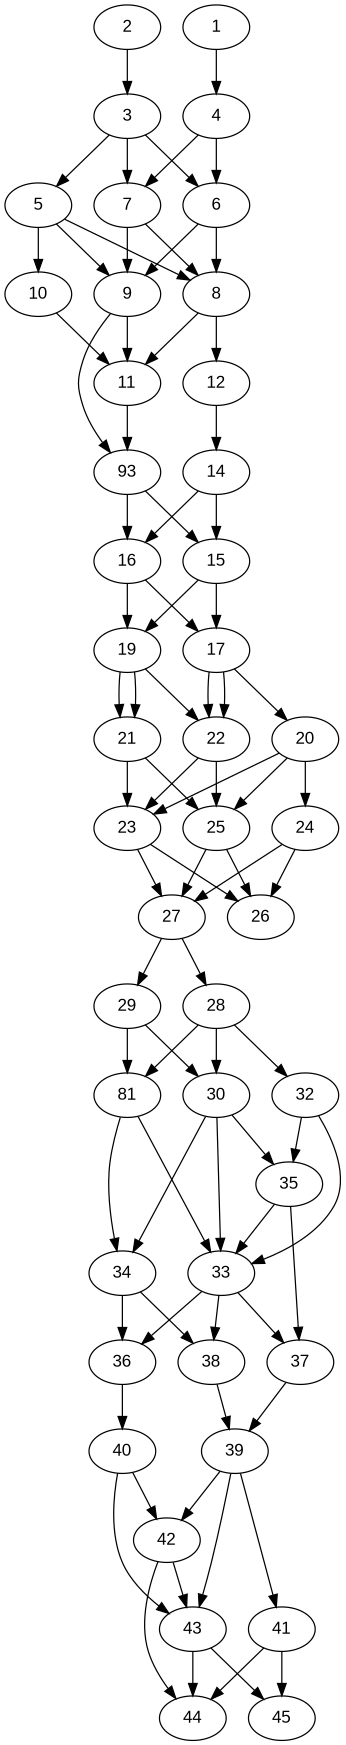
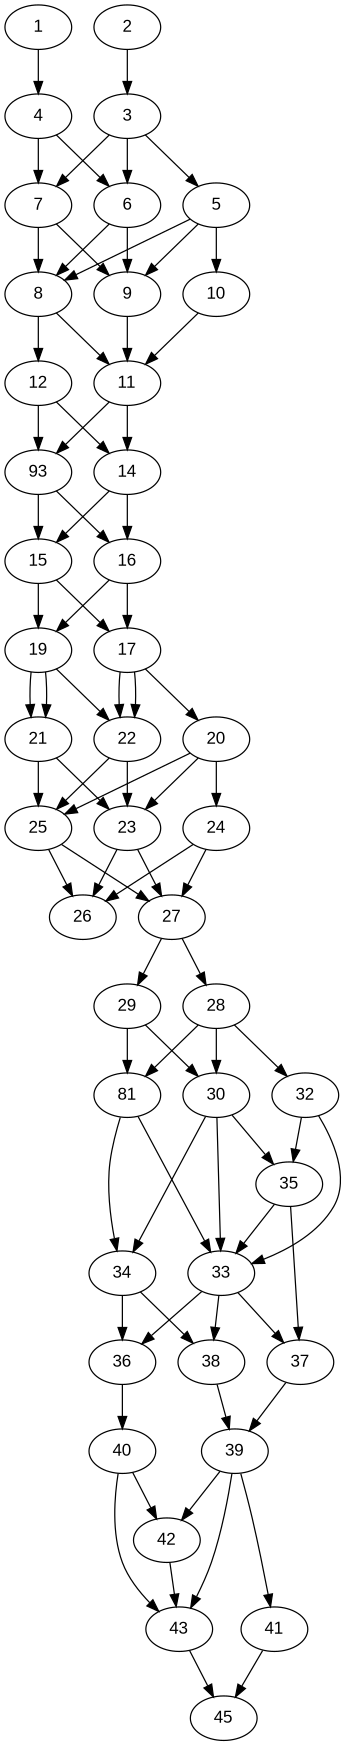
  digraph {
    fontname="Liberation Sans"
    node [alpha=0.18 fontname="Liberation Sans"]
    edge [fontname="Liberation Sans"]
    1 [alpha=0.13 expect_size=17586176]
    4 [alpha=0.17 expect_size=23538688]
    6 [alpha=0.06 expect_size=46907392]
    7 [alpha=0.06 expect_size=13826048]
    8 [alpha=0.11 expect_size=46562304]
    9 [alpha=0.05 expect_size=48886784]
    2 [alpha=0.01 expect_size=48922624]
    3 [alpha=0.12 expect_size=39447552]
    5 [alpha=0.05 expect_size=6435840]
    10 [expect_size=43978752]
    11 [expect_size=5258240]
    12 [alpha=0.08 expect_size=36807680]
    n13 [alpha=0.08 expect_size=38082560 label=93]
    14 [alpha=0.14 expect_size=18405376]
    15 [alpha=0.10 expect_size=12336128]
    16 [alpha=0.00 expect_size=25091072]
    17 [alpha=0.11 expect_size=40098816]
    19 [alpha=0.09 expect_size=34385920]
    20 [alpha=0.02 expect_size=46102528]
    22 [expect_size=36464640]
    21 [alpha=0.01 expect_size=41182208]
    23 [alpha=0.10 expect_size=7588864]
    24 [alpha=0.09 expect_size=26132480]
    25 [alpha=0.09 expect_size=12238848]
    26 [alpha=0.06 expect_size=36337664]
    27 [alpha=0.07 expect_size=37345280]
    28 [alpha=0.06 expect_size=15916032]
    29 [alpha=0.03 expect_size=16621568]
    30 [alpha=0.17 expect_size=37701632]
    n30 [alpha=0.10 expect_size=43080704 label=81]
    32 [alpha=0.17 expect_size=45103104]
    33 [expect_size=40263680]
    34 [alpha=0.05 expect_size=15582208]
    35 [alpha=0.14 expect_size=36540416]
    36 [alpha=0.12 expect_size=9959424]
    37 [alpha=0.05 expect_size=24691712]
    38 [expect_size=42132480]
    40 [alpha=0.07 expect_size=16816128]
    39 [alpha=0.04 expect_size=9230336]
    42 [expect_size=33743872]
    43 [alpha=0.10 expect_size=27481088]
    41 [alpha=0.06 expect_size=9252864]
-   44 [alpha=0.12 expect_size=23304192]
    45 [alpha=0.16 expect_size=34378752]
    1 -> 4
    4 -> 6
    4 -> 7
    6 -> 8
    6 -> 9
    7 -> 8
    7 -> 9
    8 -> 11
    8 -> 12
    9 -> 11
    2 -> 3
    3 -> 6
    3 -> 7
    3 -> 5
    5 -> 8
    5 -> 9
    5 -> 10
    10 -> 11
    11 -> n13
-   9 -> n13
+   11 -> 14
+   12 -> n13
    12 -> 14
    n13 -> 15
    n13 -> 16
    14 -> 15
    14 -> 16
    15 -> 17
    15 -> 19
    16 -> 17
    16 -> 19
    17 -> 20
    17 -> 22
    17 -> 22
    19 -> 22
    19 -> 21
    19 -> 21
    20 -> 23
    20 -> 24
    20 -> 25
    22 -> 23
    22 -> 25
    21 -> 23
    21 -> 25
    23 -> 26
    23 -> 27
    24 -> 26
    24 -> 27
    25 -> 26
    25 -> 27
    27 -> 28
    27 -> 29
    28 -> 30
    28 -> n30
    28 -> 32
    29 -> 30
    29 -> n30
    30 -> 33
    30 -> 34
    30 -> 35
    n30 -> 33
    n30 -> 34
    32 -> 33
    32 -> 35
    33 -> 36
    33 -> 37
    33 -> 38
    34 -> 36
    34 -> 38
    35 -> 33
    35 -> 37
    36 -> 40
    37 -> 39
    38 -> 39
    40 -> 42
    40 -> 43
    39 -> 42
    39 -> 43
    39 -> 41
    42 -> 43
-   42 -> 44
-   43 -> 44
    43 -> 45
-   41 -> 44
    41 -> 45
  }
